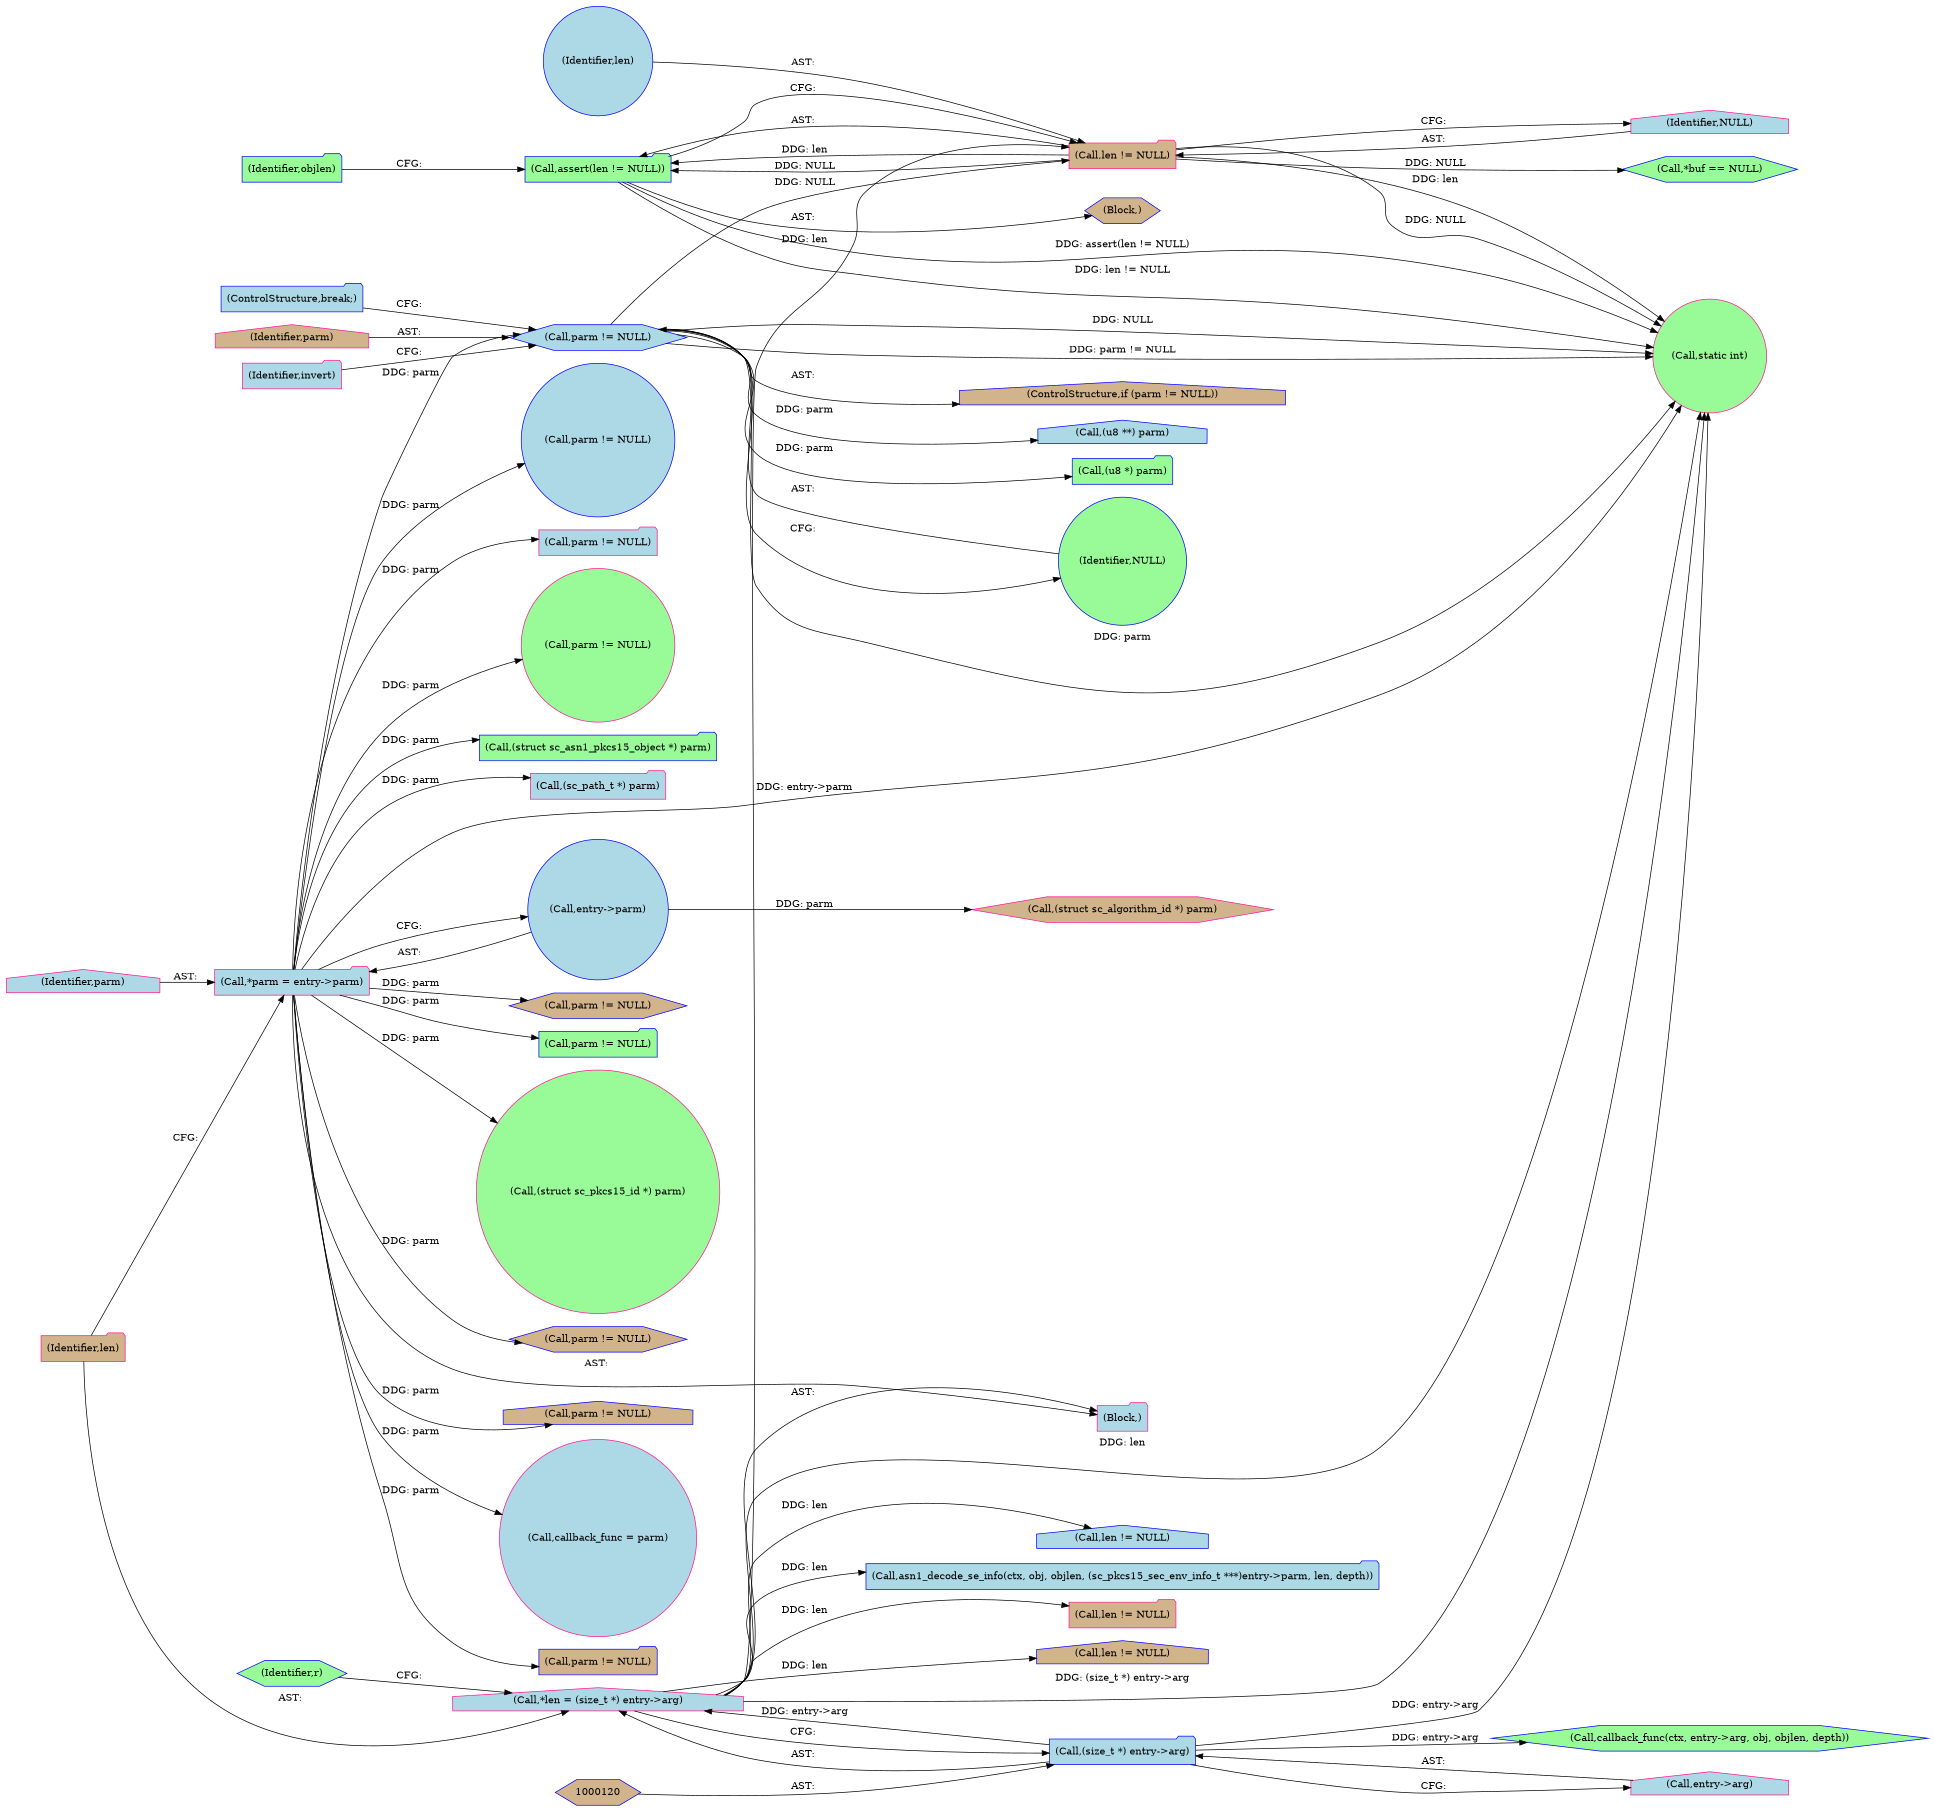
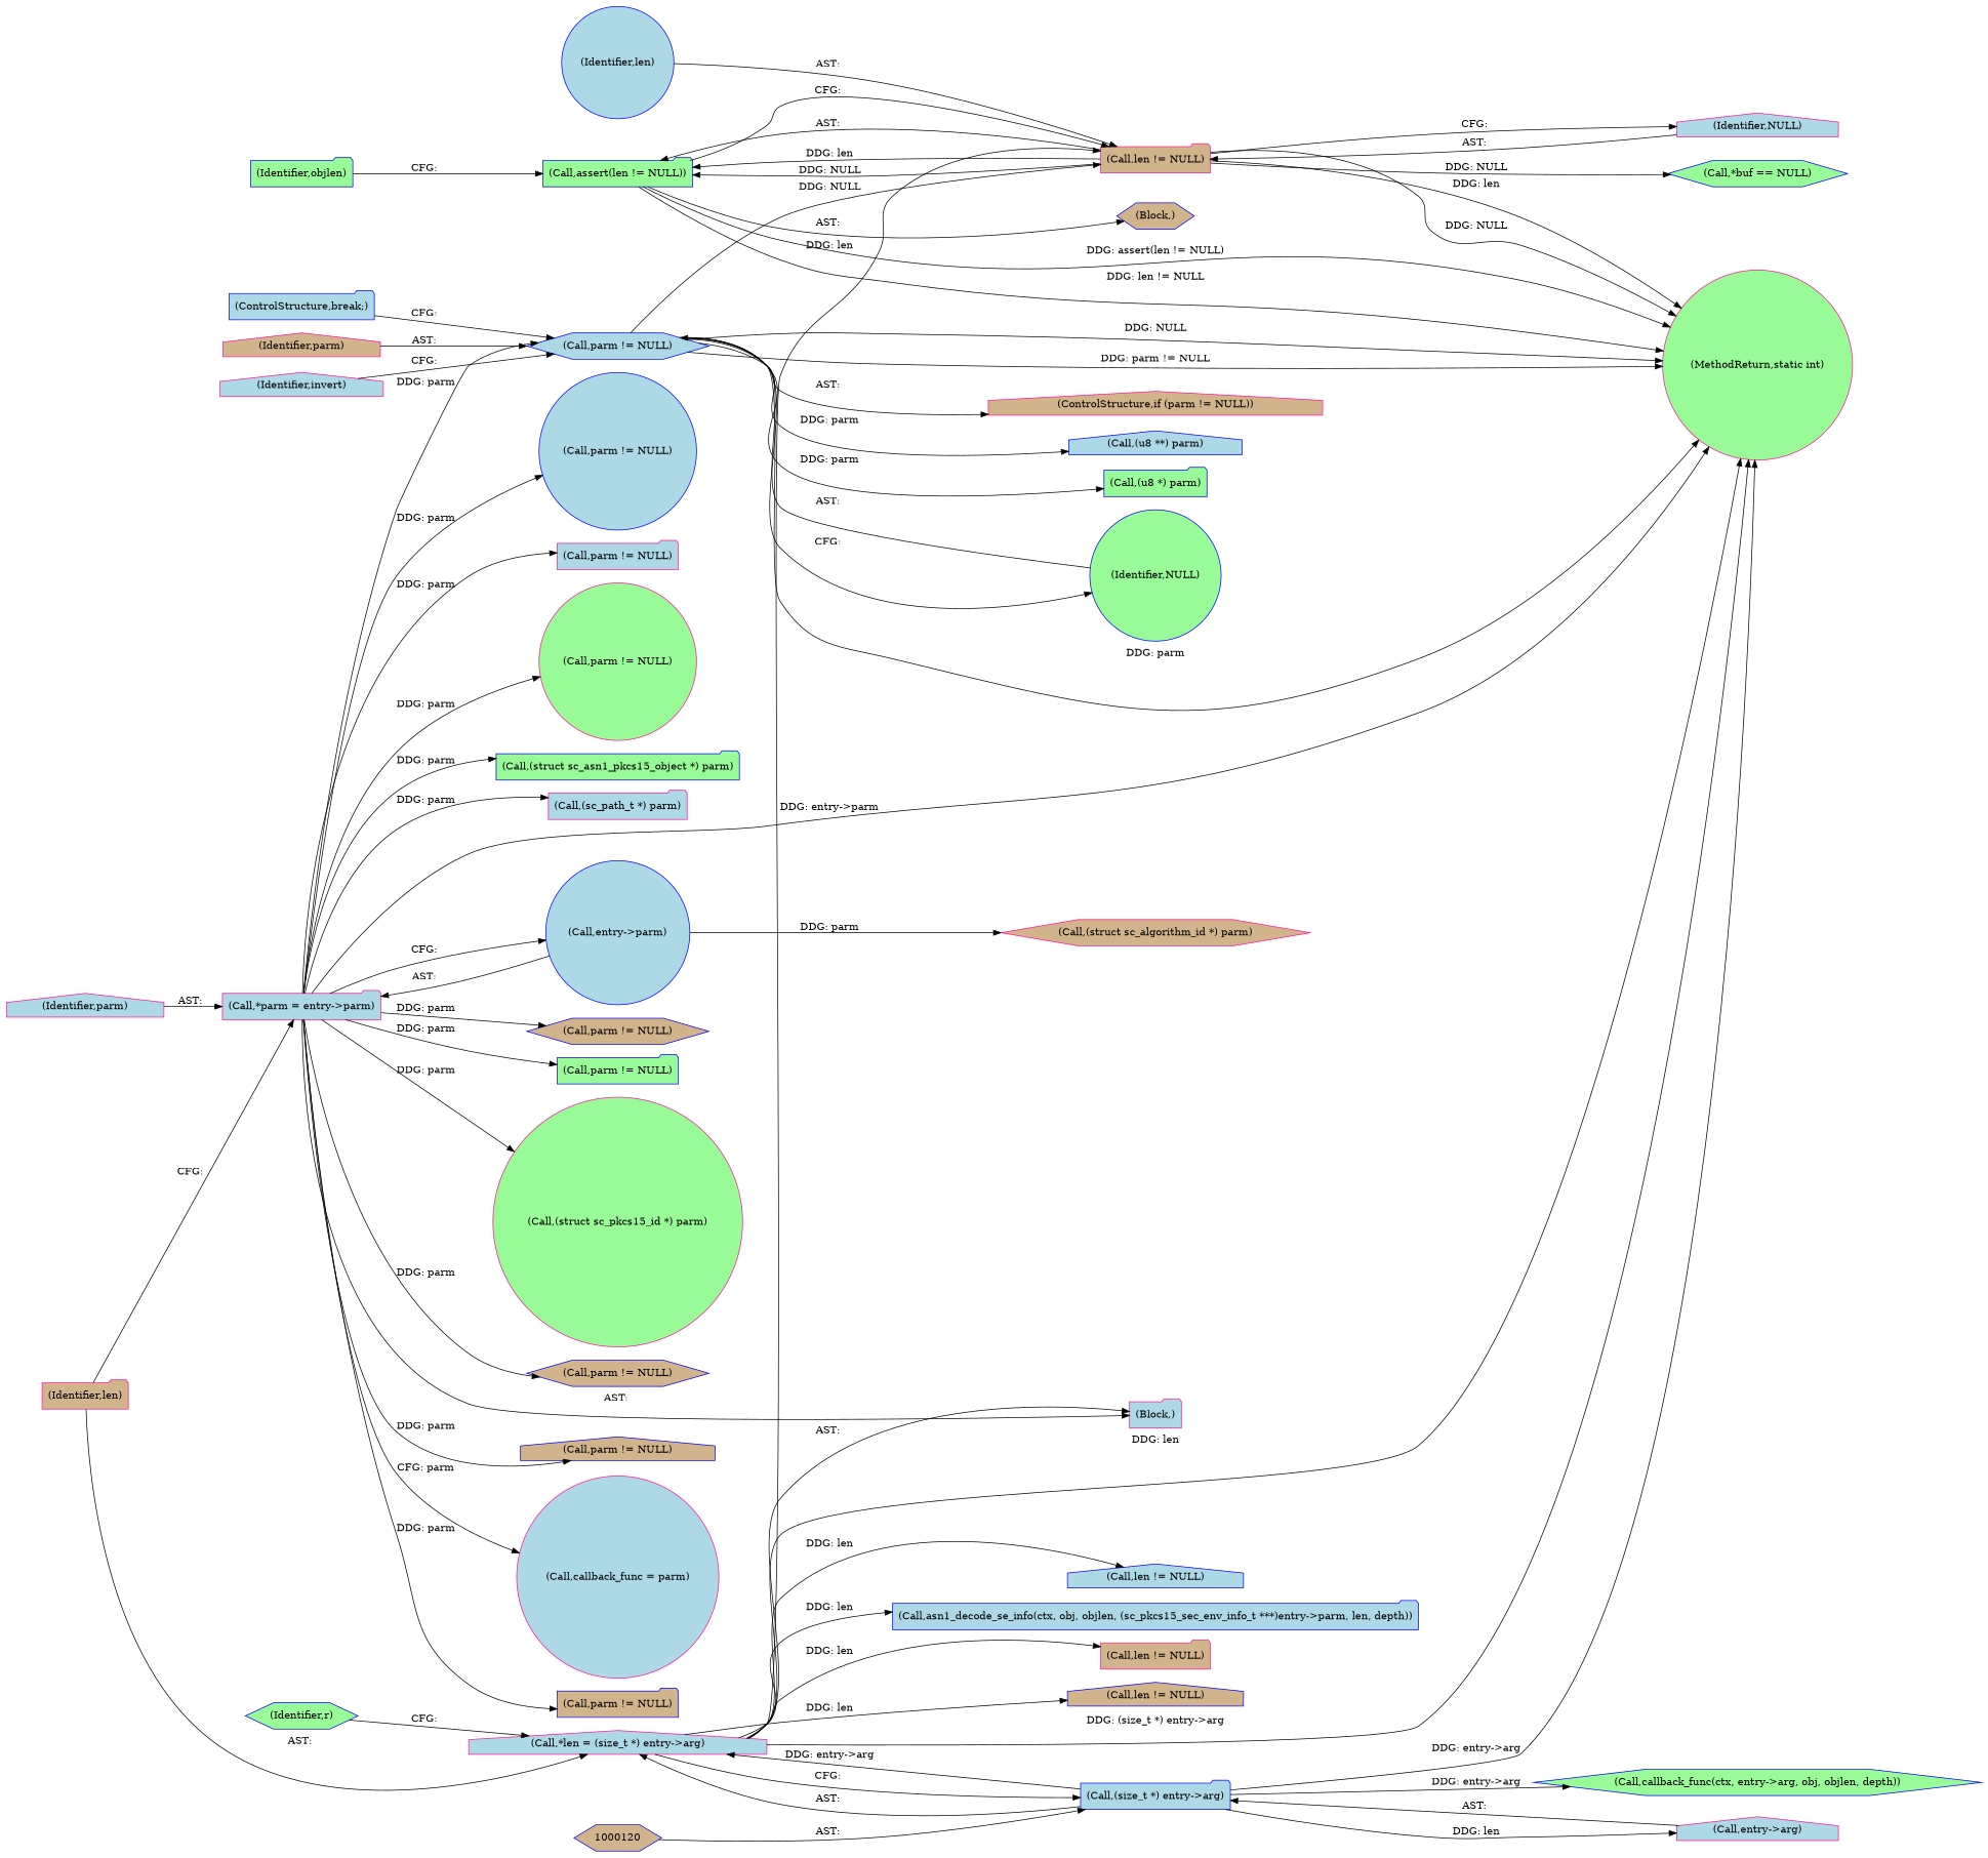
  digraph {
    rankdir=LR
    node [color=blue fillcolor=lightblue shape=folder style=filled]
    n1 [fillcolor=palegreen label="(Call,assert(len != NULL))"]
    n2 [color=deeppink fillcolor=tan label="(Call,len != NULL)"]
    n3 [fillcolor=tan label="(Block,)" shape=hexagon]
-   n4 [color=deeppink fillcolor=palegreen label="(Call,static int)" shape=circle]
+   n4 [color=deeppink fillcolor=palegreen label="(MethodReturn,static int)" shape=circle]
    n5 [fillcolor=palegreen label="(Call,*buf == NULL)" shape=hexagon]
    n6 [color=deeppink label="(Identifier,NULL)" shape=house]
    n7 [color=deeppink label="(Call,*len = (size_t *) entry->arg)" shape=house]
    n8 [label="(Call,(size_t *) entry->arg)"]
    n9 [label="(Call,len != NULL)" shape=house]
    n10 [label="(Call,asn1_decode_se_info(ctx, obj, objlen, (sc_pkcs15_sec_env_info_t ***)entry->parm, len, depth))"]
    n11 [color=deeppink fillcolor=tan label="(Call,len != NULL)"]
    n12 [fillcolor=tan label="(Call,len != NULL)" shape=house]
    n13 [color=deeppink label="(Block,)"]
    n14 [fillcolor=palegreen label="(Call,callback_func(ctx, entry->arg, obj, objlen, depth))" shape=hexagon]
    n15 [color=deeppink label="(Call,entry->arg)" shape=house]
    n16 [label="(Call,parm != NULL)" shape=hexagon]
    n17 [fillcolor=palegreen label="(Identifier,NULL)" shape=circle]
-   n18 [fillcolor=tan label="(ControlStructure,if (parm != NULL))" shape=house]
+   n18 [color=deeppink fillcolor=tan label="(ControlStructure,if (parm != NULL))" shape=house]
    n19 [label="(Call,(u8 **) parm)" shape=house]
    n20 [fillcolor=palegreen label="(Call,(u8 *) parm)"]
    n21 [color=deeppink label="(Call,*parm = entry->parm)"]
    n22 [fillcolor=tan label="(Call,parm != NULL)" shape=house]
    n23 [color=deeppink label="(Call,callback_func = parm)" shape=circle]
    n24 [fillcolor=tan label="(Call,parm != NULL)"]
    n25 [label="(Call,parm != NULL)" shape=circle]
    n26 [color=deeppink label="(Call,parm != NULL)"]
    n27 [color=deeppink fillcolor=palegreen label="(Call,parm != NULL)" shape=circle]
    n28 [fillcolor=palegreen label="(Call,(struct sc_asn1_pkcs15_object *) parm)"]
    n29 [color=deeppink label="(Call,(sc_path_t *) parm)"]
    n30 [label="(Call,entry->parm)" shape=circle]
    n31 [fillcolor=tan label="(Call,parm != NULL)" shape=hexagon]
    n32 [fillcolor=palegreen label="(Call,parm != NULL)"]
    n33 [color=deeppink fillcolor=palegreen label="(Call,(struct sc_pkcs15_id *) parm)" shape=circle]
    n34 [fillcolor=tan label="(Call,parm != NULL)" shape=hexagon]
    n35 [color=deeppink fillcolor=tan label="(Call,(struct sc_algorithm_id *) parm)" shape=hexagon]
-   n36 [color=deeppink label="(Identifier,invert)"]
+   n36 [color=deeppink label="(Identifier,invert)" shape=house]
    n37 [color=deeppink fillcolor=tan label="(Identifier,len)"]
    n38 [label="(ControlStructure,break;)"]
    n39 [color=deeppink fillcolor=tan label="(Identifier,parm)" shape=house]
    n40 [label="(Identifier,len)" shape=circle]
    n41 [fillcolor=palegreen label="(Identifier,r)" shape=hexagon]
    n42 [fillcolor=palegreen label="(Identifier,objlen)"]
    n43 [color=deeppink label="(Identifier,parm)" shape=house]
    1000120 [fillcolor=tan shape=hexagon]
    n1 -> n2 [label="CFG: "]
    n1 -> n3 [label="AST: "]
    n1 -> n4 [label="DDG: assert(len != NULL)"]
    n1 -> n4 [label="DDG: len != NULL"]
    n2 -> n1 [label="AST: "]
    n2 -> n1 [label="DDG: len"]
    n2 -> n1 [label="DDG: NULL"]
    n2 -> n4 [label="DDG: len"]
    n2 -> n4 [label="DDG: NULL"]
    n2 -> n5 [label="DDG: NULL"]
    n2 -> n6 [label="CFG: "]
    n6 -> n2 [label="AST: "]
    n7 -> n2 [label="DDG: len"]
    n7 -> n4 [label="DDG: len"]
    n7 -> n4 [label="DDG: (size_t *) entry->arg"]
    n7 -> n8 [label="CFG: "]
    n7 -> n9 [label="DDG: len"]
    n7 -> n10 [label="DDG: len"]
    n7 -> n11 [label="DDG: len"]
    n7 -> n12 [label="DDG: len"]
    n7 -> n13 [label="AST: "]
    n8 -> n4 [label="DDG: entry->arg"]
    n8 -> n7 [label="AST: "]
    n8 -> n7 [label="DDG: entry->arg"]
    n8 -> n14 [label="DDG: entry->arg"]
-   n8 -> n15 [label="CFG: "]
+   n8 -> n15 [label="DDG: len"]
    n15 -> n8 [label="AST: "]
    n16 -> n2 [label="DDG: NULL"]
    n16 -> n4 [label="DDG: parm"]
    n16 -> n4 [label="DDG: NULL"]
    n16 -> n4 [label="DDG: parm != NULL"]
    n16 -> n17 [label="CFG: "]
    n16 -> n18 [label="AST: "]
    n16 -> n19 [label="DDG: parm"]
    n16 -> n20 [label="DDG: parm"]
    n17 -> n16 [label="AST: "]
    n21 -> n4 [label="DDG: entry->parm"]
    n21 -> n13 [label="AST: "]
    n21 -> n16 [label="DDG: parm"]
    n21 -> n22 [label="DDG: parm"]
-   n21 -> n23 [label="DDG: parm"]
+   n21 -> n23 [label="CFG: parm"]
    n21 -> n24 [label="DDG: parm"]
    n21 -> n25 [label="DDG: parm"]
    n21 -> n26 [label="DDG: parm"]
    n21 -> n27 [label="DDG: parm"]
    n21 -> n28 [label="DDG: parm"]
    n21 -> n29 [label="DDG: parm"]
    n21 -> n30 [label="CFG: "]
    n21 -> n31 [label="DDG: parm"]
    n21 -> n32 [label="DDG: parm"]
    n21 -> n33 [label="DDG: parm"]
    n21 -> n34 [label="DDG: parm"]
    n30 -> n21 [label="AST: "]
    n30 -> n35 [label="DDG: parm"]
    n36 -> n16 [label="CFG: "]
    n37 -> n7 [label="AST: "]
    n37 -> n21 [label="CFG: "]
    n38 -> n16 [label="CFG: "]
    n39 -> n16 [label="AST: "]
    n40 -> n2 [label="AST: "]
    n41 -> n7 [label="CFG: "]
    n42 -> n1 [label="CFG: "]
    n43 -> n21 [label="AST: "]
    1000120 -> n8 [label="AST: "]
  }
